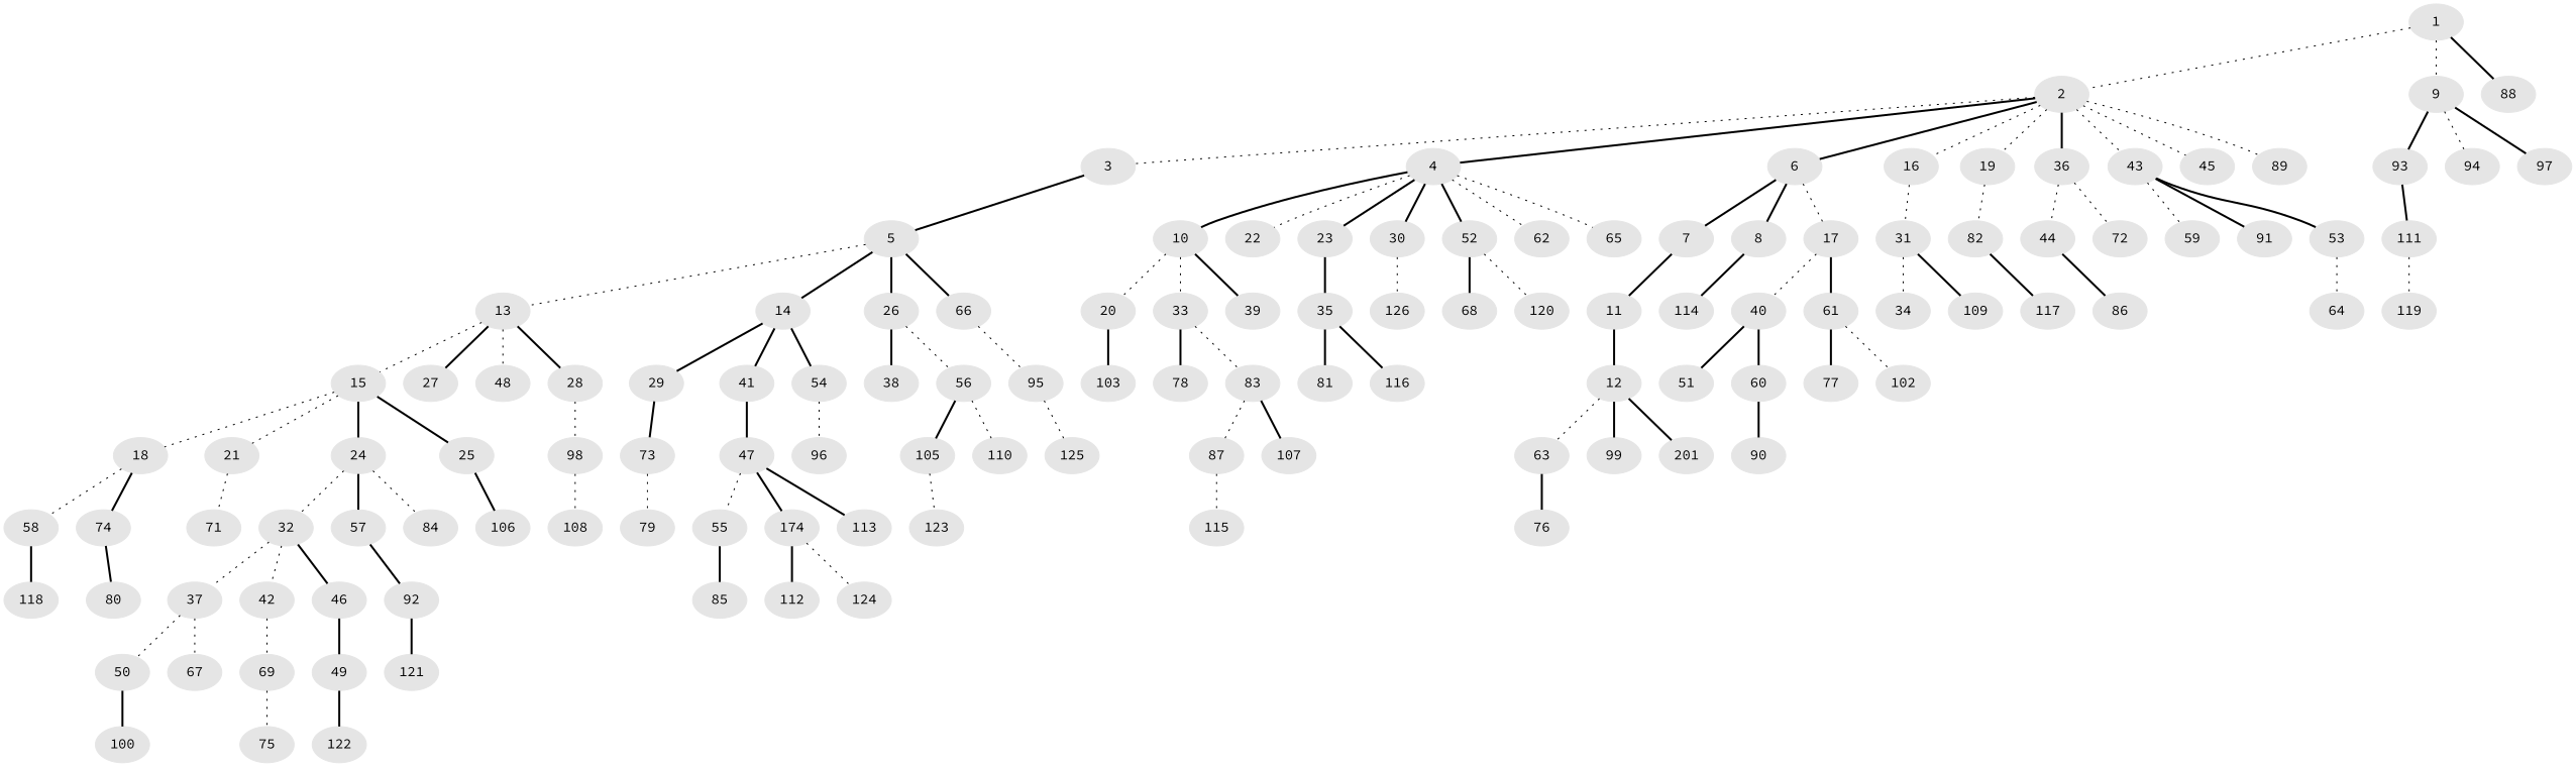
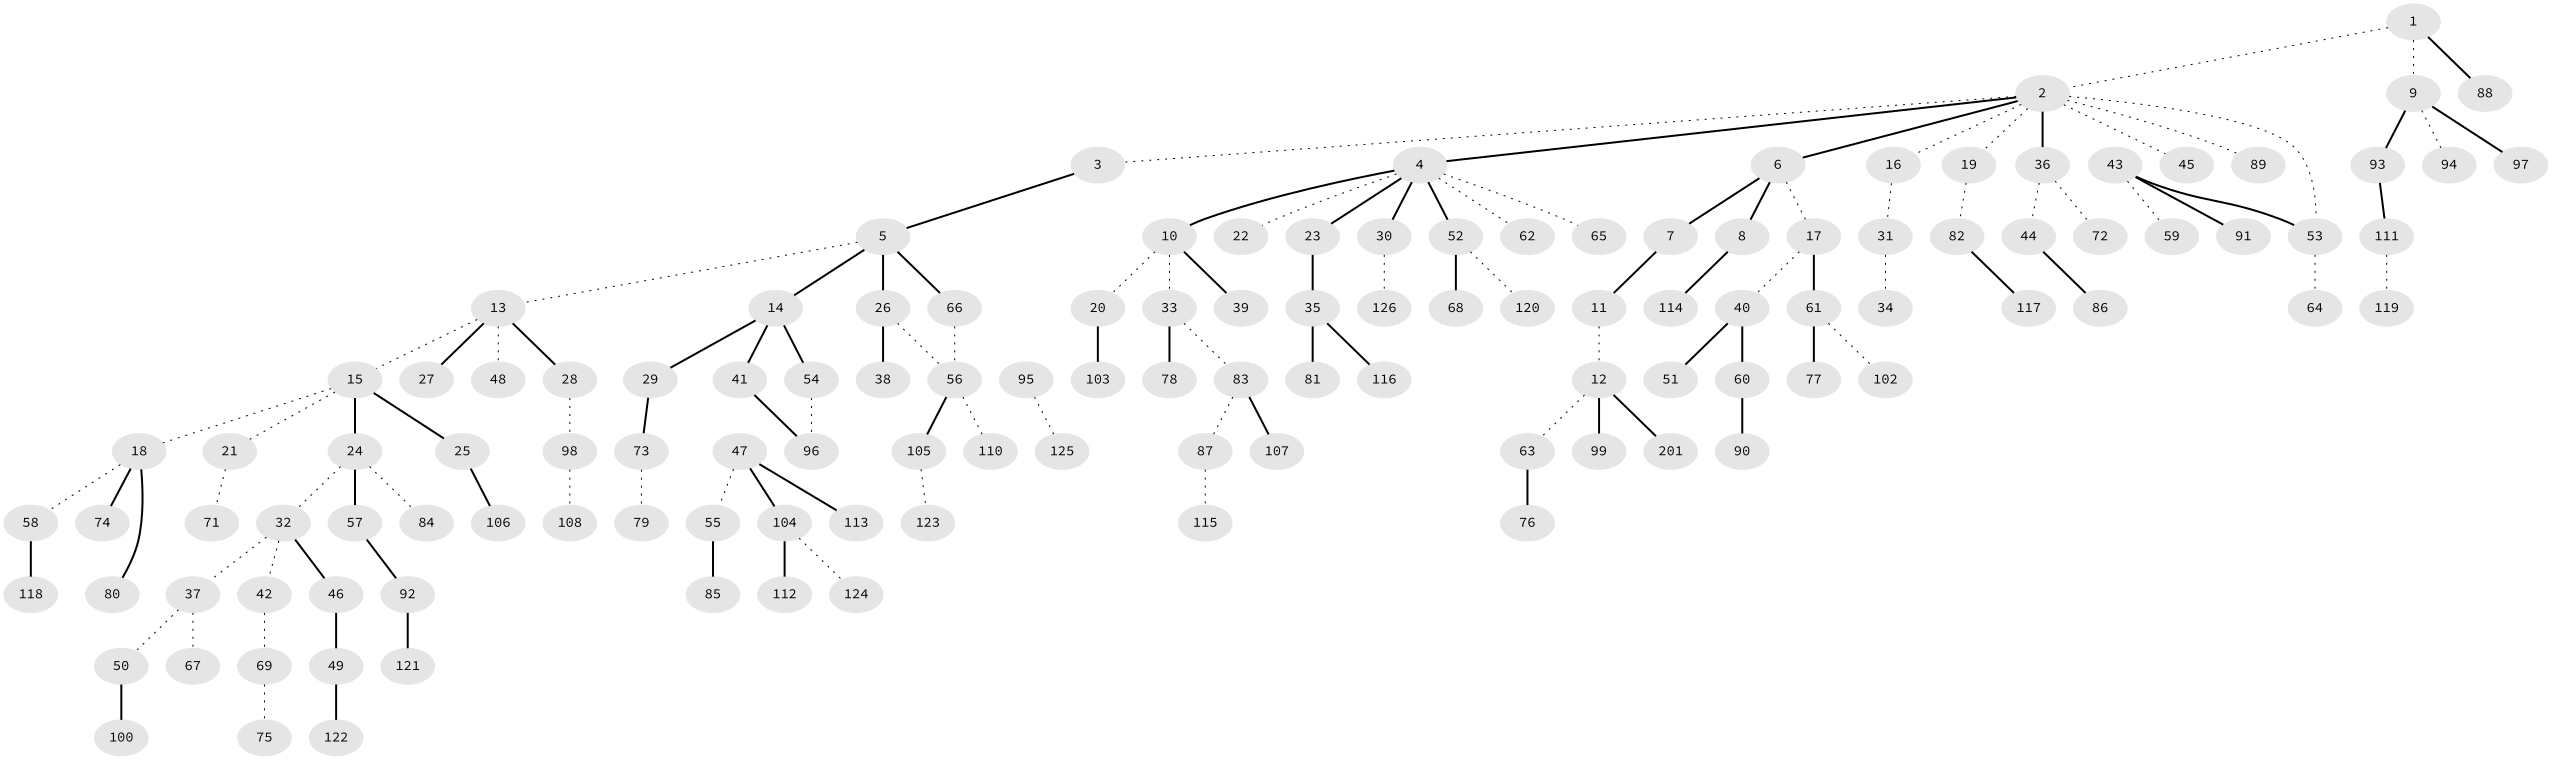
  graph {
    fontname="Source Code Pro"
    node [color=gray90 fontname="Source Code Pro" style=filled]
    edge [fontname="Source Code Pro" style=bold]
    1
    2
    9
    88
    3
    4
    6
    16
    19
    36
    43
    45
    89
    93
    94
    97
    5
    10
    22
    23
    30
    52
    62
    65
    7
    8
    17
    31
    82
    44
    72
    53
    59
    91
    13
    14
    26
    66
    20
    33
    39
    35
    126
    68
    120
    15
    27
    48
    28
    29
    41
    54
    38
    56
    95
    11
    114
    40
    61
    12
    111
    103
    78
    83
    63
    99
    n67 [label=201]
    76
    18
    21
    24
    25
    73
    47
    96
    58
    74
    71
    32
    57
    84
    106
    34
-   109
    51
    60
    77
    102
    118
    80
    117
    81
    116
    37
    42
    46
    92
    105
    110
    98
    108
    79
    50
    67
    69
    49
    87
    107
    86
    100
    90
    55
-   104 [label=174]
+   104
    113
    75
    64
    122
    85
    112
    124
    123
    121
    125
    115
    119
    1 -- 2 [style=dotted]
    1 -- 9 [style=dotted]
    1 -- 88
    2 -- 3 [style=dotted]
    2 -- 4
    2 -- 6
    2 -- 16 [style=dotted]
    2 -- 19 [style=dotted]
    2 -- 36
-   2 -- 43 [style=dotted]
+   2 -- 53 [style=dotted]
    2 -- 45 [style=dotted]
    2 -- 89 [style=dotted]
    9 -- 93
    9 -- 94 [style=dotted]
    9 -- 97
    3 -- 5
    4 -- 10
    4 -- 22 [style=dotted]
    4 -- 23
    4 -- 30
    4 -- 52
    4 -- 62 [style=dotted]
    4 -- 65 [style=dotted]
    6 -- 7
    6 -- 8
    6 -- 17 [style=dotted]
    16 -- 31 [style=dotted]
    19 -- 82 [style=dotted]
    36 -- 44 [style=dotted]
    36 -- 72 [style=dotted]
    43 -- 53
    43 -- 59 [style=dotted]
    43 -- 91
    93 -- 111
    5 -- 13 [style=dotted]
    5 -- 14
    5 -- 26
    5 -- 66
    10 -- 20 [style=dotted]
    10 -- 33 [style=dotted]
    10 -- 39
    23 -- 35
    30 -- 126 [style=dotted]
    52 -- 68
    52 -- 120 [style=dotted]
    7 -- 11
    8 -- 114
    17 -- 40 [style=dotted]
    17 -- 61
    31 -- 34 [style=dotted]
-   31 -- 109
    82 -- 117
    44 -- 86
    53 -- 64 [style=dotted]
    13 -- 15 [style=dotted]
    13 -- 27
    13 -- 48 [style=dotted]
    13 -- 28
    14 -- 29
    14 -- 41
    14 -- 54
    26 -- 38
    26 -- 56 [style=dotted]
-   66 -- 95 [style=dotted]
+   66 -- 56 [style=dotted]
    20 -- 103
    33 -- 78
    33 -- 83 [style=dotted]
    35 -- 81
    35 -- 116
    15 -- 18 [style=dotted]
    15 -- 21 [style=dotted]
    15 -- 24
    15 -- 25
    28 -- 98 [style=dotted]
    29 -- 73
-   41 -- 47
+   41 -- 96
    54 -- 96 [style=dotted]
    56 -- 105
    56 -- 110 [style=dotted]
    95 -- 125 [style=dotted]
-   11 -- 12
+   11 -- 12 [style=dotted]
    40 -- 51
    40 -- 60
    61 -- 77
    61 -- 102 [style=dotted]
    12 -- 63 [style=dotted]
    12 -- 99
    12 -- n67
    111 -- 119 [style=dotted]
    83 -- 87 [style=dotted]
    83 -- 107
    63 -- 76
    18 -- 58 [style=dotted]
    18 -- 74
    21 -- 71 [style=dotted]
    24 -- 32 [style=dotted]
    24 -- 57
    24 -- 84 [style=dotted]
    25 -- 106
    73 -- 79 [style=dotted]
    47 -- 55 [style=dotted]
    47 -- 104
    47 -- 113
    58 -- 118
-   74 -- 80
+   18 -- 80
    32 -- 37 [style=dotted]
    32 -- 42 [style=dotted]
    32 -- 46
    57 -- 92
    60 -- 90
    37 -- 50 [style=dotted]
    37 -- 67 [style=dotted]
    42 -- 69 [style=dotted]
    46 -- 49
    92 -- 121
    105 -- 123 [style=dotted]
    98 -- 108 [style=dotted]
    50 -- 100
    69 -- 75 [style=dotted]
    49 -- 122
    87 -- 115 [style=dotted]
    55 -- 85
    104 -- 112
    104 -- 124 [style=dotted]
  }
